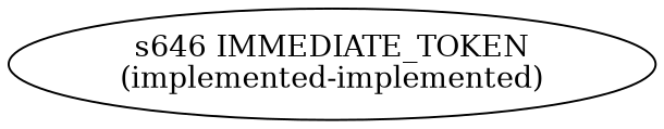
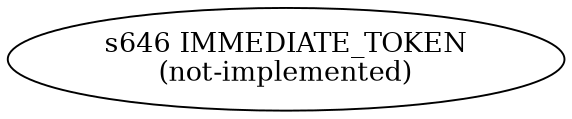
  digraph {
    rankdir=TB
-   n1 [label="s646 IMMEDIATE_TOKEN\n(implemented-implemented)"]
+   n1 [label="s646 IMMEDIATE_TOKEN\n(not-implemented)"]
  }
